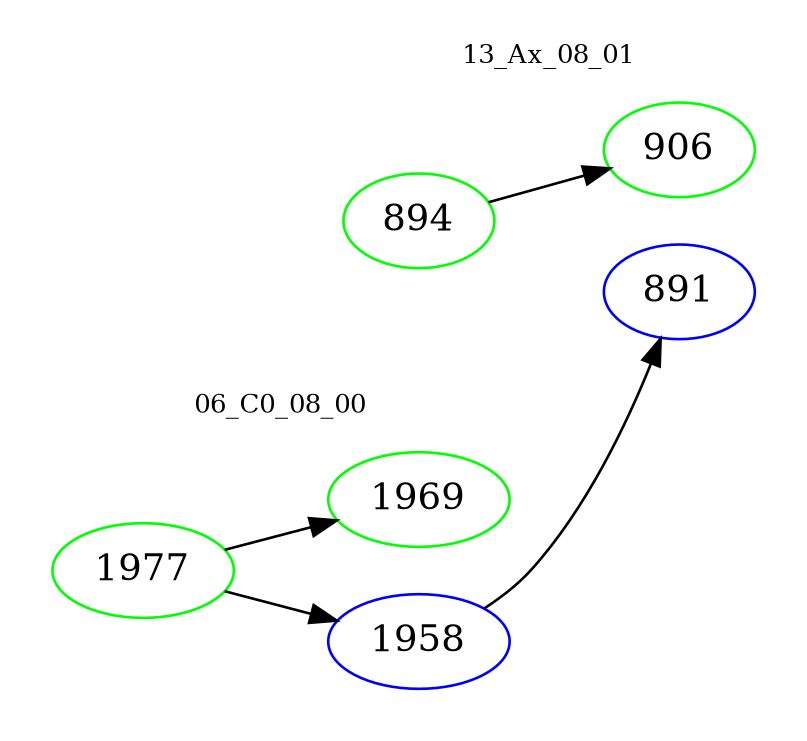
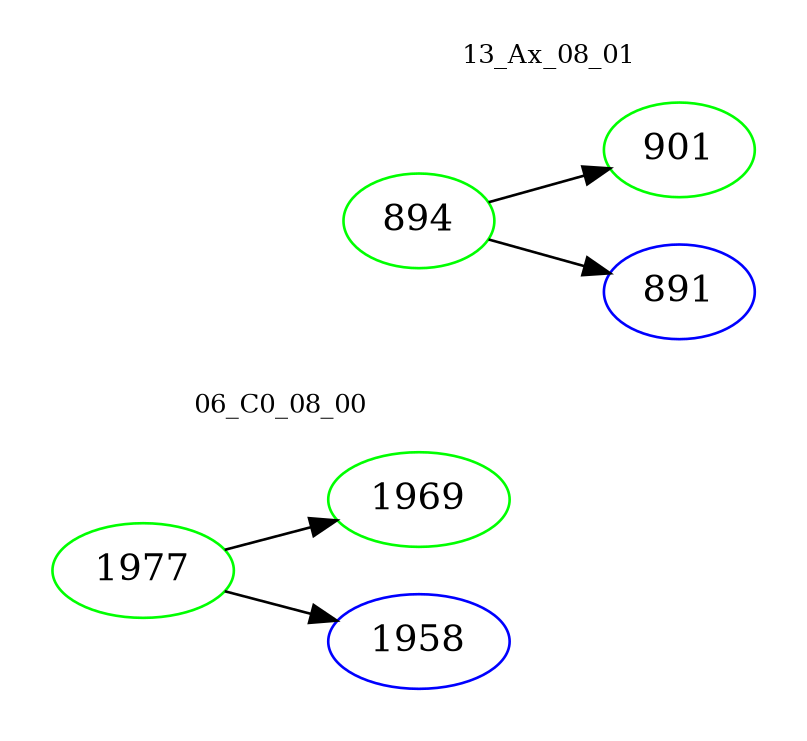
  digraph {
    rankdir=LR
    node [color=green]
    edge [color=black]
    n1 [label=894]
    n2 [color=blue label=891]
-   n3 [label=906]
+   n3 [label=901]
    n4 [label=1977]
    n5 [color=blue label=1958]
    n6 [label=1969]
    subgraph cluster_1 {
      color=white
      fontsize=10
      label="13_Ax_08_01"
      n1
      n2
      n3
    }
    subgraph cluster_2 {
      color=white
      fontsize=10
      label="06_C0_08_00"
      n4
      n5
      n6
    }
-   n5 -> n2
+   n1 -> n2
    n1 -> n3
    n4 -> n5
    n4 -> n6
  }
